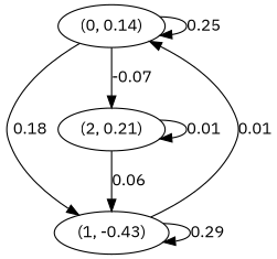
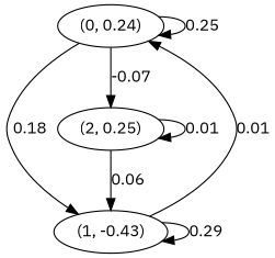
  digraph {
    fontname="IBM Plex Sans"
    node [fontname="IBM Plex Sans"]
    edge [fontname="IBM Plex Sans"]
-   n1 [label="(0, 0.14)"]
+   n1 [label="(0, 0.24)"]
    n2 [label="(1, -0.43)"]
-   n3 [label="(2, 0.21)"]
+   n3 [label="(2, 0.25)"]
    n1 -> n1 [label=0.25]
    n1 -> n2 [label=0.18]
    n1 -> n3 [label=-0.07]
    n2 -> n1 [label=0.01]
    n2 -> n2 [label=0.29]
    n3 -> n2 [label=0.06]
    n3 -> n3 [label=0.01]
  }
